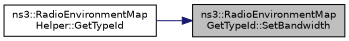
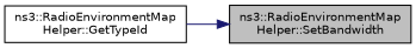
  digraph {
    rankdir=RL
    node [color=black fontname=Helvetica fontsize=10 shape=record style=filled]
-   n1 [fillcolor=grey75 fontcolor=black height=0.2 label="ns3::RadioEnvironmentMap\lGetTypeId::SetBandwidth" width=0.4]
+   n1 [fillcolor=grey75 fontcolor=black height=0.2 label="ns3::RadioEnvironmentMap\lHelper::SetBandwidth" width=0.4]
    n2 [fillcolor=white height=0.2 label="ns3::RadioEnvironmentMap\lHelper::GetTypeId" width=0.4]
    n1 -> n2 [color=midnightblue dir=back fontname=Helvetica fontsize=10 labelfontname=Helvetica labelfontsize=10 style=solid]
  }
